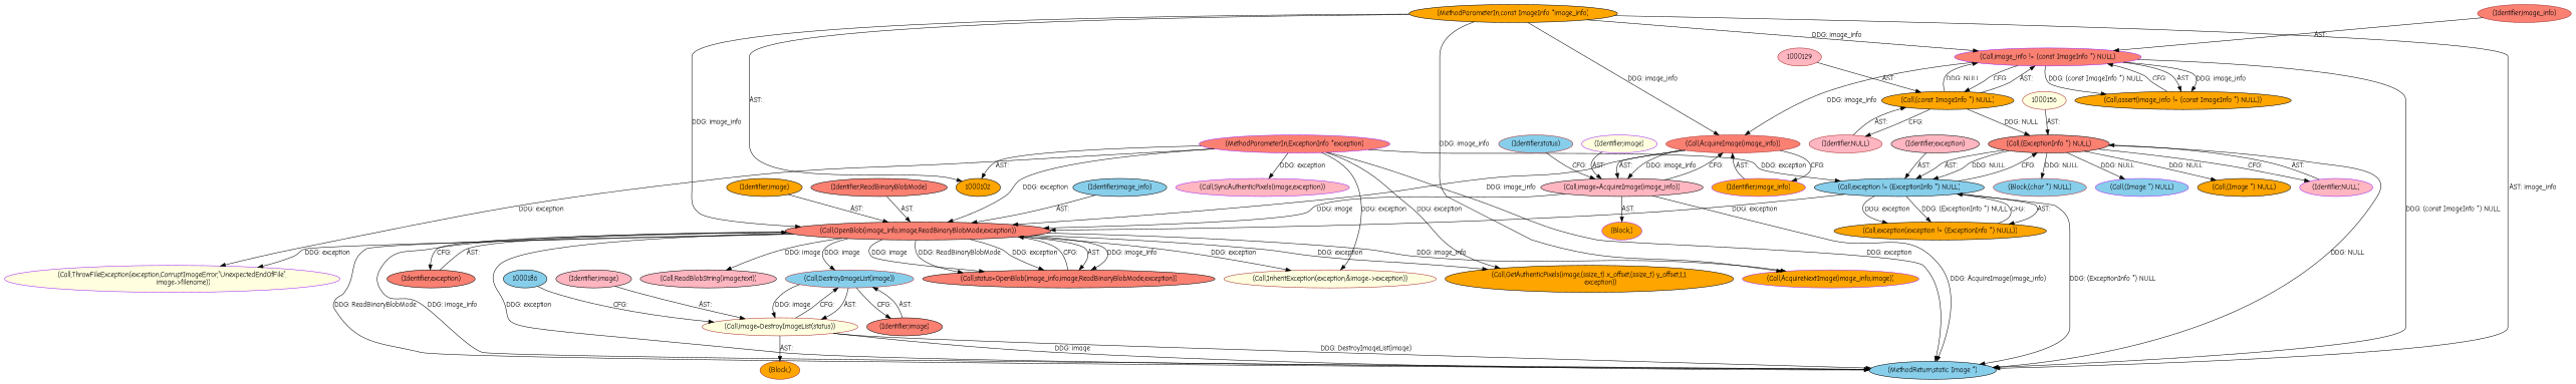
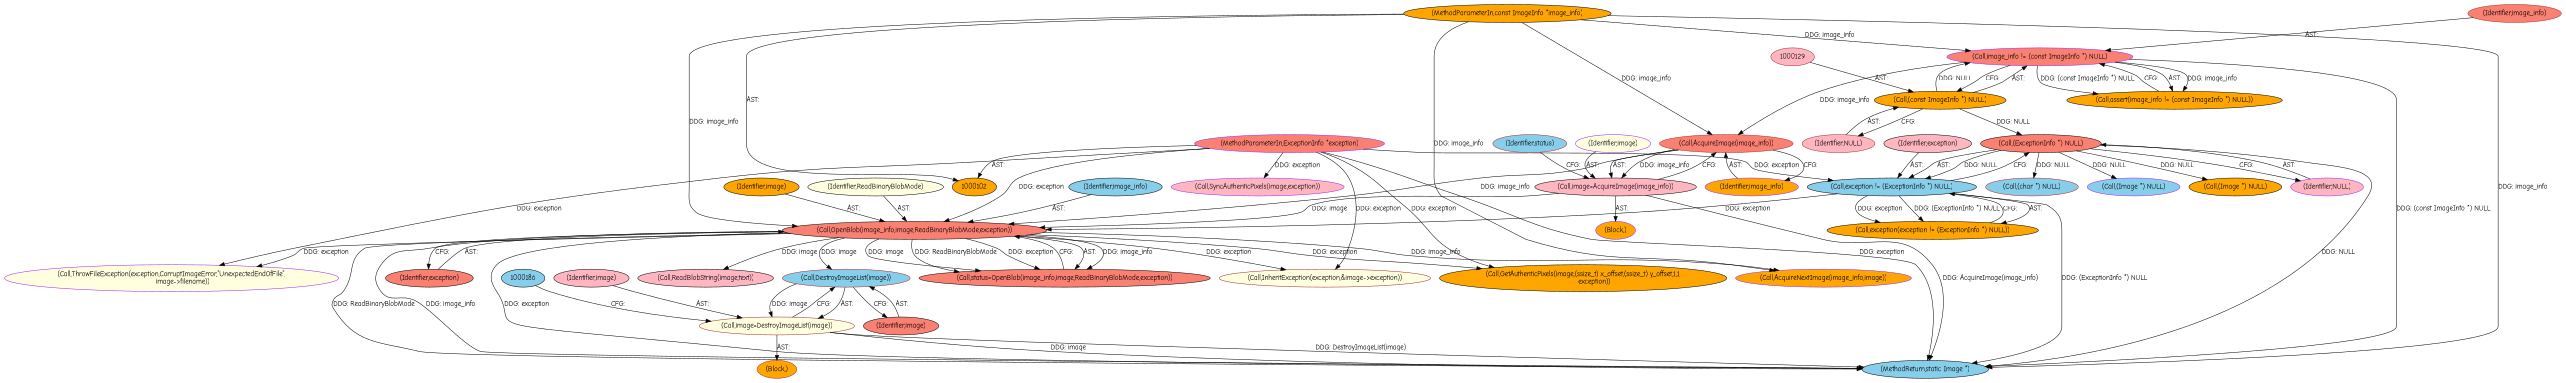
  digraph {
    fontname="Comic Neue"
    node [color=black fillcolor=orange fontname="Comic Neue" style=filled]
    edge [fontname="Comic Neue"]
    n1 [color=brown fillcolor=skyblue label="(Call,DestroyImageList(image))"]
-   n2 [color=brown fillcolor=lightyellow label="(Call,image=DestroyImageList(status))"]
+   n2 [color=brown fillcolor=lightyellow label="(Call,image=DestroyImageList(image))"]
    n3 [fillcolor=salmon label="(Identifier,image)"]
    n4 [fillcolor=skyblue label="(MethodReturn,static Image *)"]
    n5 [color=brown label="(Block,)"]
    n6 [fillcolor=salmon label="(Call,OpenBlob(image_info,image,ReadBinaryBlobMode,exception))"]
    n7 [color=purple label="(Call,AcquireNextImage(image_info,image))"]
    n8 [fillcolor=salmon label="(Call,status=OpenBlob(image_info,image,ReadBinaryBlobMode,exception))"]
    n9 [fillcolor=salmon label="(Identifier,exception)"]
    n10 [color=purple fillcolor=lightyellow label="(Call,ThrowFileException(exception,CorruptImageError,\"UnexpectedEndOfFile\",\n          image->filename))"]
    n11 [color=brown fillcolor=lightyellow label="(Call,InheritException(exception,&image->exception))"]
    n12 [label="(Call,GetAuthenticPixels(image,(ssize_t) x_offset,(ssize_t) y_offset,1,1,\n          exception))"]
    n13 [fillcolor=lightpink label="(Call,ReadBlobString(image,text))"]
    n14 [color=brown fillcolor=salmon label="(Call,AcquireImage(image_info))"]
    n15 [fillcolor=lightpink label="(Call,image=AcquireImage(image_info))"]
    n16 [color=purple label="(Identifier,image_info)"]
    n17 [color=purple label="(Block,)"]
    n18 [color=purple fillcolor=salmon label="(Call,image_info != (const ImageInfo *) NULL)"]
    n19 [label="(Call,(const ImageInfo *) NULL)"]
    n20 [label="(Call,assert(image_info != (const ImageInfo *) NULL))"]
    n21 [fillcolor=salmon label="(Call,(ExceptionInfo *) NULL)"]
    n22 [color=brown fillcolor=lightpink label="(Identifier,NULL)"]
    n23 [label="(MethodParameterIn,const ImageInfo *image_info)"]
    1000102
    n25 [fillcolor=skyblue label="(Call,exception != (ExceptionInfo *) NULL)"]
    n26 [color=purple fillcolor=skyblue label="(Call,(Image *) NULL)"]
    n27 [label="(Call,(Image *) NULL)"]
    n28 [color=purple fillcolor=lightpink label="(Identifier,NULL)"]
-   n29 [color=brown fillcolor=skyblue label="(Block,(char *) NULL)"]
+   n29 [color=brown fillcolor=skyblue label="(Call,(char *) NULL)"]
    n30 [label="(Call,exception(exception != (ExceptionInfo *) NULL))"]
    n31 [color=purple fillcolor=salmon label="(MethodParameterIn,ExceptionInfo *exception)"]
    n32 [color=purple fillcolor=lightpink label="(Call,SyncAuthenticPixels(image,exception))"]
-   n33 [fillcolor=salmon label="(Identifier,ReadBinaryBlobMode)"]
+   n33 [fillcolor=lightyellow label="(Identifier,ReadBinaryBlobMode)"]
    n34 [color=brown fillcolor=skyblue label="(Identifier,status)"]
    n35 [label="(Identifier,image)"]
    n36 [fillcolor=skyblue label="(Identifier,image_info)"]
    n37 [fillcolor=lightpink label="(Identifier,image)"]
    n38 [color=brown fillcolor=salmon label="(Identifier,image_info)"]
    n39 [color=purple fillcolor=lightyellow label="(Identifier,image)"]
    n40 [fillcolor=lightpink label="(Identifier,exception)"]
    1000129 [color=brown fillcolor=lightpink]
-   1000156 [color=brown fillcolor=lightyellow]
    1000186 [fillcolor=skyblue]
    n1 -> n2 [label="AST: "]
    n1 -> n2 [label="DDG: image"]
    n1 -> n3 [label="CFG: "]
    n2 -> n1 [label="CFG: "]
    n2 -> n4 [label="DDG: DestroyImageList(image)"]
    n2 -> n4 [label="DDG: image"]
    n2 -> n5 [label="AST: "]
    n3 -> n1 [label="AST: "]
    n6 -> n1 [label="DDG: image"]
    n6 -> n4 [label="DDG: ReadBinaryBlobMode"]
    n6 -> n4 [label="DDG: image_info"]
    n6 -> n4 [label="DDG: exception"]
    n6 -> n7 [label="DDG: image_info"]
    n6 -> n8 [label="AST: "]
    n6 -> n8 [label="DDG: image_info"]
    n6 -> n8 [label="DDG: image"]
    n6 -> n8 [label="DDG: ReadBinaryBlobMode"]
    n6 -> n8 [label="DDG: exception"]
    n6 -> n9 [label="CFG: "]
    n6 -> n10 [label="DDG: exception"]
    n6 -> n11 [label="DDG: exception"]
    n6 -> n12 [label="DDG: exception"]
    n6 -> n13 [label="DDG: image"]
    n8 -> n6 [label="CFG: "]
    n9 -> n6 [label="AST: "]
    n14 -> n6 [label="DDG: image_info"]
    n14 -> n15 [label="AST: "]
    n14 -> n15 [label="DDG: image_info"]
    n14 -> n16 [label="CFG: "]
    n15 -> n4 [label="DDG: AcquireImage(image_info)"]
    n15 -> n6 [label="DDG: image"]
    n15 -> n14 [label="CFG: "]
    n15 -> n17 [label="AST: "]
    n16 -> n14 [label="AST: "]
    n18 -> n4 [label="DDG: (const ImageInfo *) NULL"]
    n18 -> n14 [label="DDG: image_info"]
    n18 -> n19 [label="CFG: "]
    n18 -> n20 [label="AST: "]
    n18 -> n20 [label="DDG: image_info"]
    n18 -> n20 [label="DDG: (const ImageInfo *) NULL"]
    n19 -> n18 [label="AST: "]
    n19 -> n18 [label="DDG: NULL"]
    n19 -> n21 [label="DDG: NULL"]
    n19 -> n22 [label="CFG: "]
    n20 -> n18 [label="CFG: "]
    n21 -> n4 [label="DDG: NULL"]
    n21 -> n25 [label="AST: "]
    n21 -> n25 [label="DDG: NULL"]
    n21 -> n26 [label="DDG: NULL"]
    n21 -> n27 [label="DDG: NULL"]
    n21 -> n28 [label="CFG: "]
    n21 -> n29 [label="DDG: NULL"]
    n22 -> n19 [label="AST: "]
-   n23 -> n4 [label="AST: image_info"]
+   n23 -> n4 [label="DDG: image_info"]
    n23 -> n6 [label="DDG: image_info"]
    n23 -> n7 [label="DDG: image_info"]
    n23 -> n14 [label="DDG: image_info"]
    n23 -> n18 [label="DDG: image_info"]
    n23 -> 1000102 [label="AST: "]
    n25 -> n4 [label="DDG: (ExceptionInfo *) NULL"]
    n25 -> n6 [label="DDG: exception"]
    n25 -> n21 [label="CFG: "]
    n25 -> n30 [label="AST: "]
    n25 -> n30 [label="DDG: exception"]
    n25 -> n30 [label="DDG: (ExceptionInfo *) NULL"]
    n28 -> n21 [label="AST: "]
    n30 -> n25 [label="CFG: "]
    n31 -> n4 [label="DDG: exception"]
    n31 -> n6 [label="DDG: exception"]
    n31 -> n10 [label="DDG: exception"]
    n31 -> n11 [label="DDG: exception"]
    n31 -> n12 [label="DDG: exception"]
    n31 -> 1000102 [label="AST: "]
    n31 -> n25 [label="DDG: exception"]
    n31 -> n32 [label="DDG: exception"]
    n33 -> n6 [label="AST: "]
    n34 -> n15 [label="CFG: "]
    n35 -> n6 [label="AST: "]
    n36 -> n6 [label="AST: "]
    n37 -> n2 [label="AST: "]
    n38 -> n18 [label="AST: "]
    n39 -> n15 [label="AST: "]
    n40 -> n25 [label="AST: "]
    1000129 -> n19 [label="AST: "]
-   1000156 -> n21 [label="AST: "]
    1000186 -> n2 [label="CFG: "]
  }
